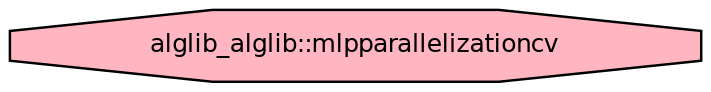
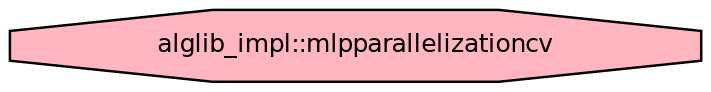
  digraph {
    rankdir=LR
-   n1 [color=black fillcolor=lightpink fontname=Helvetica fontsize=10 height=0.2 label="alglib_alglib::mlpparallelizationcv" shape=octagon style=filled width=0.4]
+   n1 [color=black fillcolor=lightpink fontname=Helvetica fontsize=10 height=0.2 label="alglib_impl::mlpparallelizationcv" shape=octagon style=filled width=0.4]
  }
